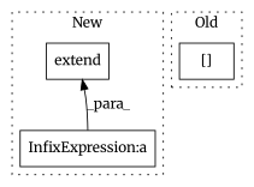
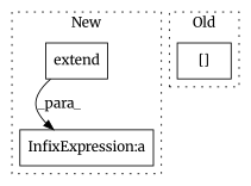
  digraph {
    fontname=Merriweather
    node [shape=box fontname=Merriweather]
    n1 [a=32 l="7,1" label=extend s="3428,3464"]
    n2 [a=27 l=3 label="InfixExpression:a" s=3447]
    n3 [a=2 l="22,1" label="[]" s="3403,3432"]
    subgraph cluster_1 {
      label=New
      style=dotted
      n1
      n2
    }
    subgraph cluster_2 {
      label=Old
      style=dotted
      n3
    }
-   n2 -> n1 [label=_para_ fontname=Merriweather]
+   n1 -> n2 [label=_para_ fontname=Merriweather]
  }
